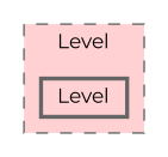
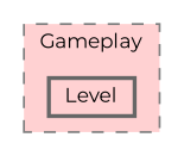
  digraph {
    compound=true
    fontname=Montserrat
    n1 [color=gray40 fillcolor="#ffd1d2" fontname=Montserrat fontsize=10 height=0.2 label=Level shape=box style="filled,bold" width=0.4]
    subgraph cluster_1 {
      bgcolor="#ffd1d2"
      fontsize=10
-     label=Level
+     label=Gameplay
      pencolor=grey50
      style="filled,dashed"
      n1
    }
  }
